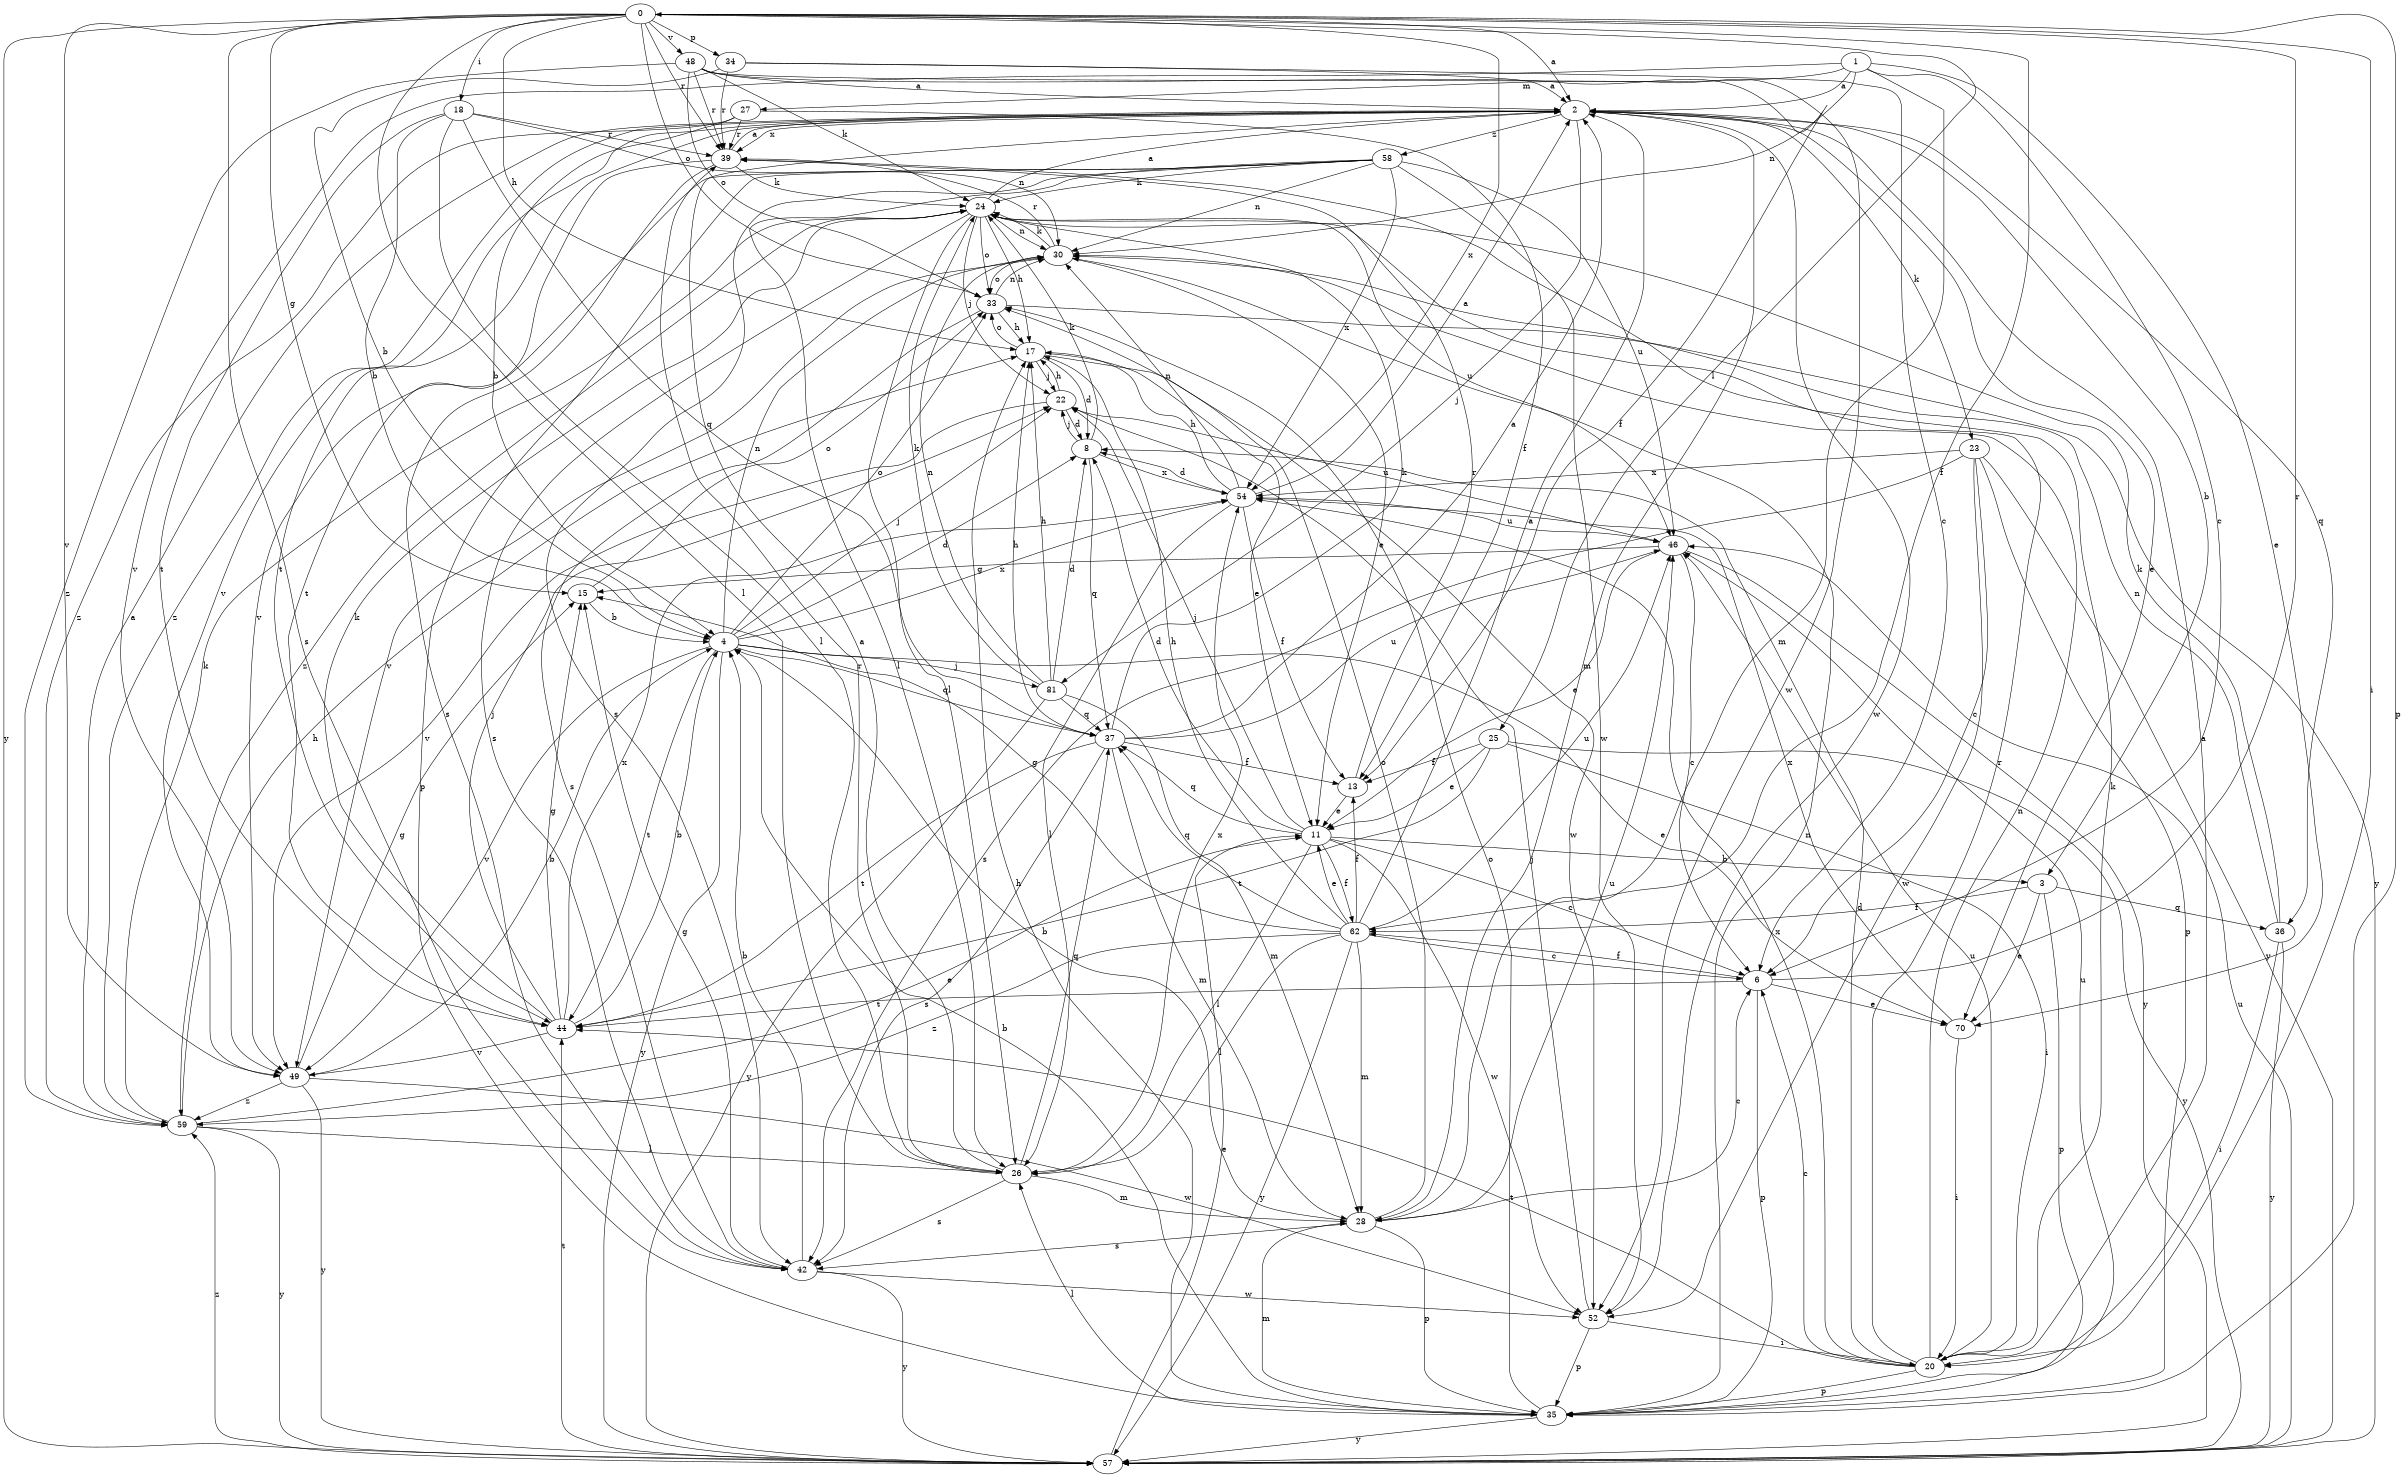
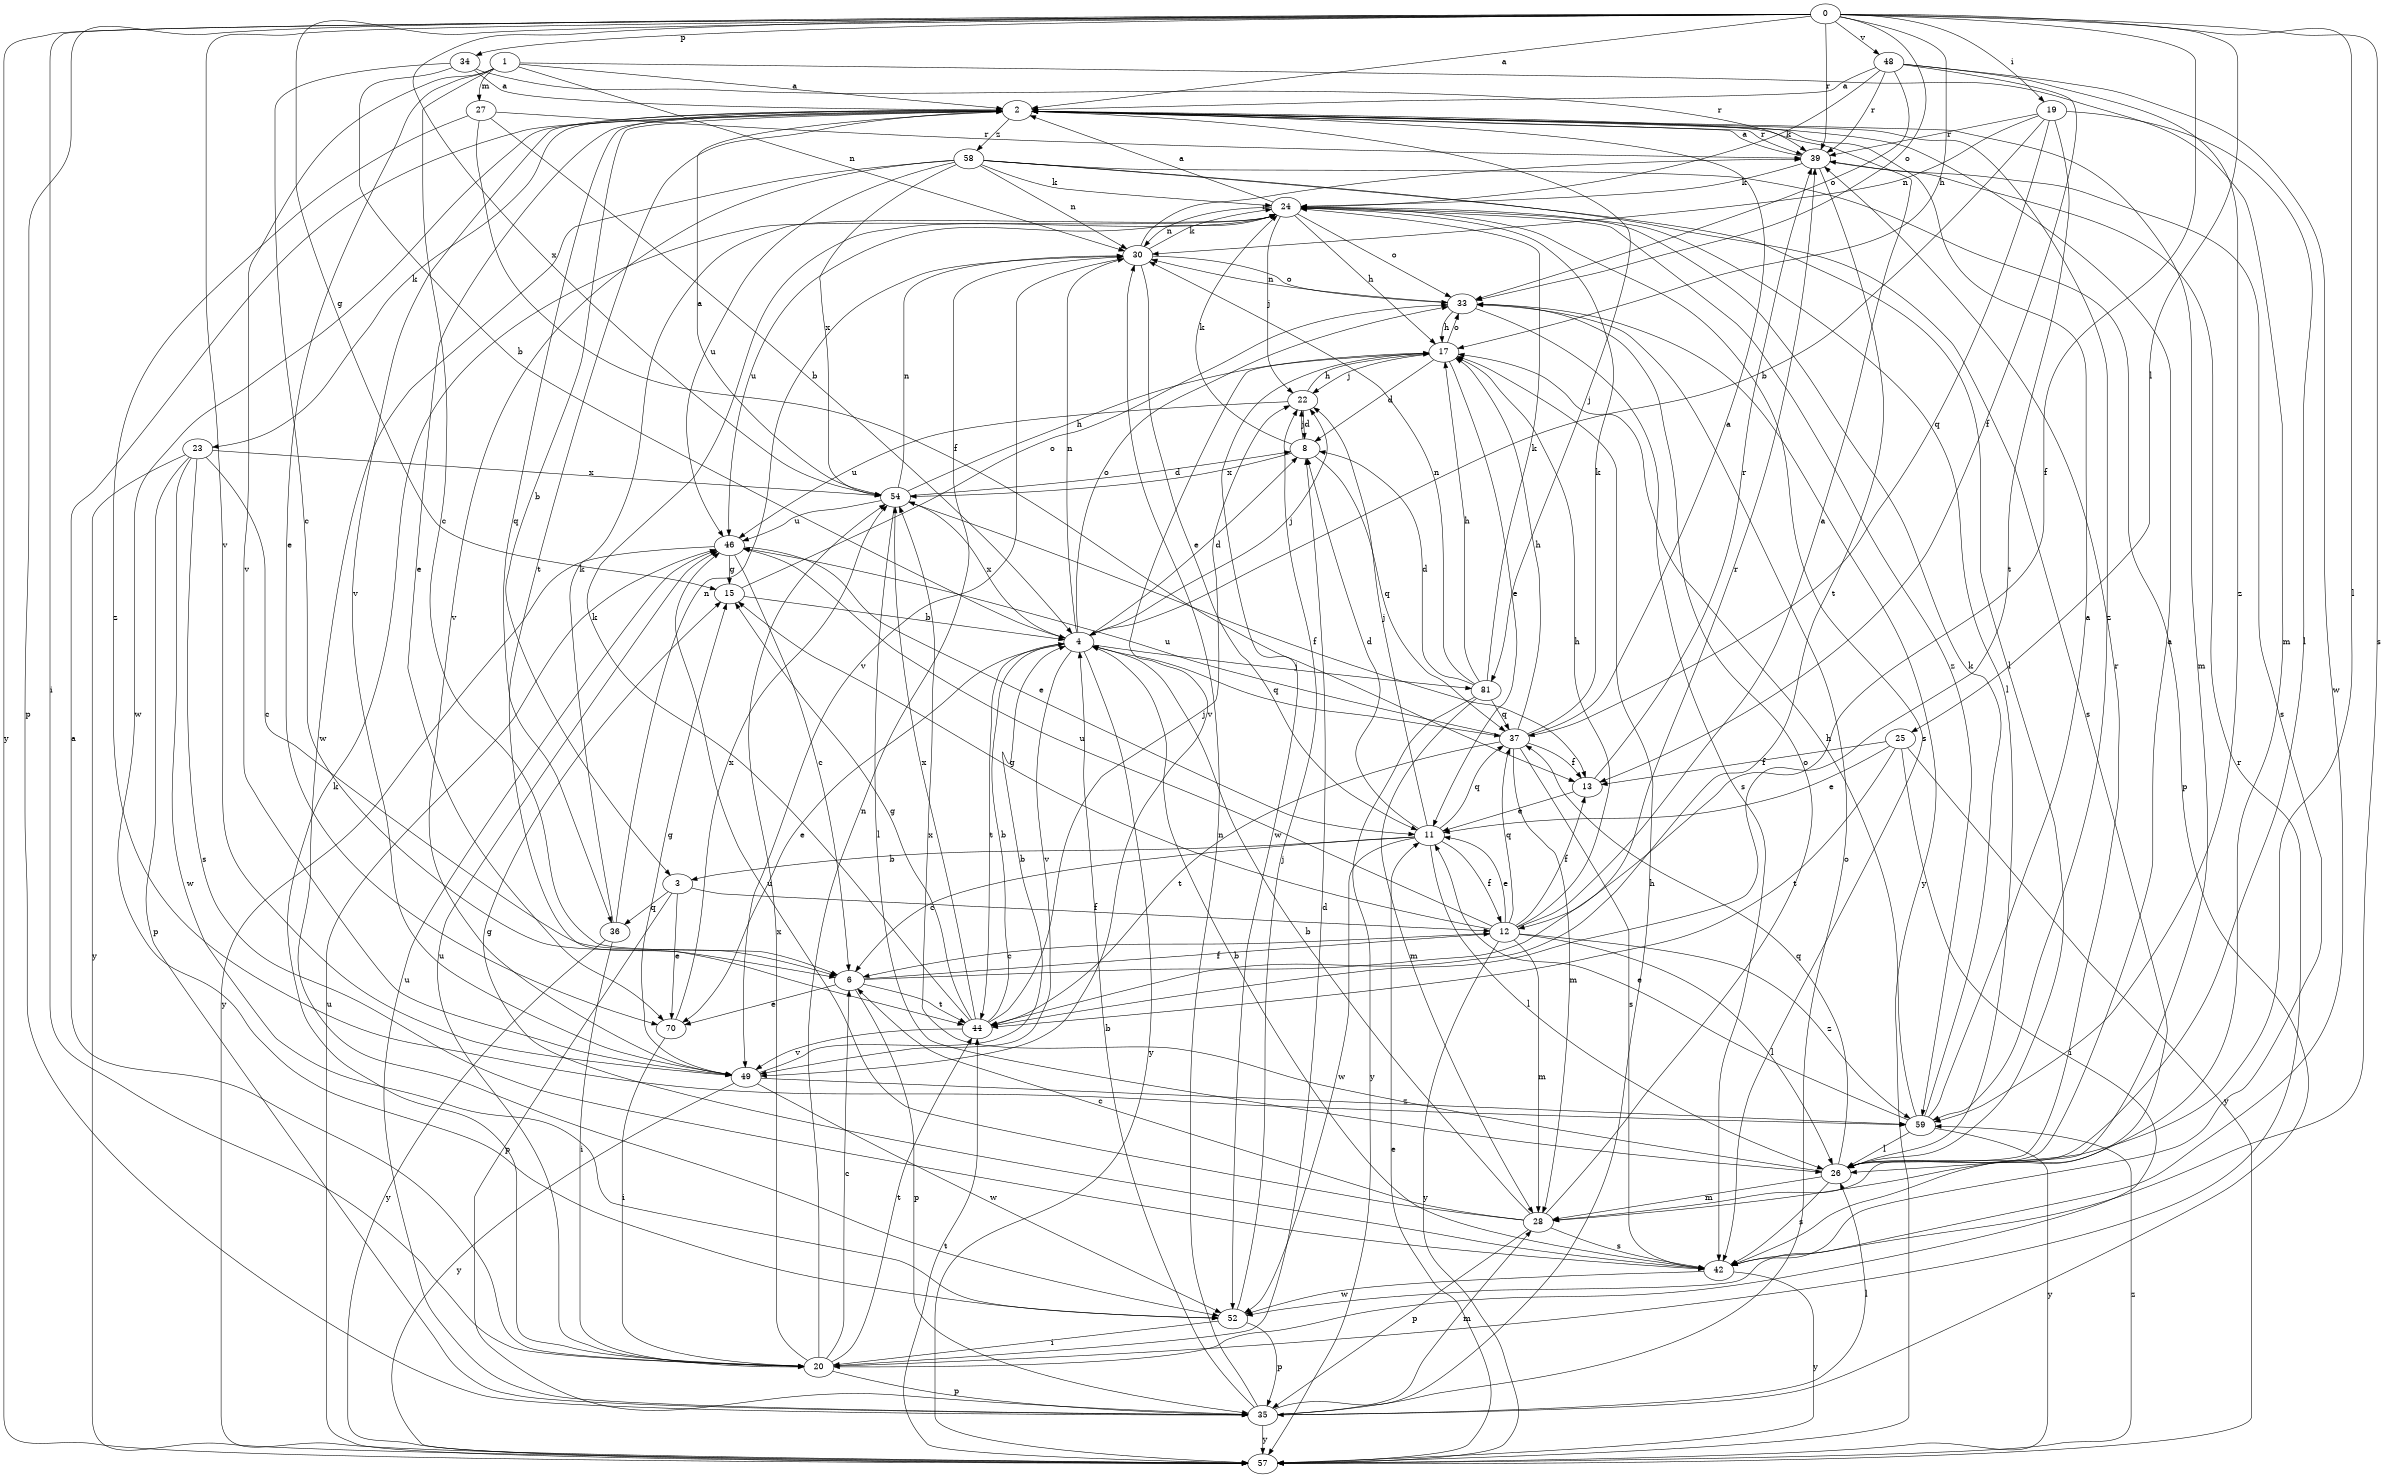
  strict digraph {
    0
    2
-   12 [label=62]
+   12
    15
    17
-   18
+   18 [label=19]
    20
    25
    26
    33
    34
    35
    39
    42
    48
    49
    54
    57
    n19 [label=70]
    28
    3
    n22 [label=81]
    23
    36
    44
    52
    58
    59
    6
    37
    11
    13
    46
    4
    8
    22
    30
    24
    1
    27
    0 -> 2 [label=a]
    0 -> 12 [label=f]
    0 -> 15 [label=g]
    0 -> 17 [label=h]
    0 -> 18 [label=i]
    0 -> 20 [label=i]
    0 -> 25 [label=l]
    0 -> 26 [label=l]
    0 -> 33 [label=o]
    0 -> 34 [label=p]
    0 -> 35 [label=p]
    0 -> 39 [label=r]
    0 -> 42 [label=s]
    0 -> 48 [label=v]
    0 -> 49 [label=v]
    0 -> 54 [label=x]
    0 -> 57 [label=y]
-   2 -> 39 [label=x]
+   2 -> 39 [label=r]
    2 -> 49 [label=v]
    2 -> n19 [label=e]
    2 -> 28 [label=m]
    2 -> 3 [label=b]
    2 -> n22 [label=j]
    2 -> 23 [label=k]
    2 -> 36 [label=q]
    2 -> 44 [label=t]
    2 -> 52 [label=w]
    2 -> 58 [label=z]
    2 -> 59 [label=z]
    12 -> 2 [label=a]
    12 -> 15 [label=g]
    12 -> 17 [label=h]
    12 -> 26 [label=l]
    12 -> 57 [label=y]
    12 -> 28 [label=m]
    12 -> 59 [label=z]
    12 -> 6 [label=c]
    12 -> 37 [label=q]
    12 -> 11 [label=e]
    12 -> 13 [label=f]
    12 -> 46 [label=u]
    15 -> 33 [label=o]
    15 -> 4 [label=b]
    17 -> 33 [label=o]
    17 -> 52 [label=w]
    17 -> 11 [label=e]
    17 -> 8 [label=d]
    17 -> 22 [label=j]
    18 -> 26 [label=l]
    18 -> 39 [label=r]
    18 -> 44 [label=t]
    18 -> 37 [label=q]
    18 -> 4 [label=b]
    18 -> 30 [label=n]
    20 -> 2 [label=a]
    20 -> 35 [label=p]
    20 -> 39 [label=r]
    20 -> 54 [label=x]
    20 -> 44 [label=t]
    20 -> 6 [label=c]
    20 -> 46 [label=u]
    20 -> 8 [label=d]
    20 -> 30 [label=n]
    20 -> 24 [label=k]
    25 -> 20 [label=i]
    25 -> 57 [label=y]
    25 -> 44 [label=t]
    25 -> 11 [label=e]
    25 -> 13 [label=f]
    26 -> 2 [label=a]
    26 -> 39 [label=r]
    26 -> 42 [label=s]
    26 -> 54 [label=x]
    26 -> 28 [label=m]
    26 -> 37 [label=q]
    33 -> 17 [label=h]
    33 -> 42 [label=s]
    33 -> 57 [label=y]
    33 -> 30 [label=n]
    34 -> 2 [label=a]
    34 -> 39 [label=r]
    34 -> 6 [label=c]
    34 -> 4 [label=b]
    35 -> 17 [label=h]
    35 -> 26 [label=l]
    35 -> 33 [label=o]
    35 -> 57 [label=y]
    35 -> 28 [label=m]
    35 -> 46 [label=u]
    35 -> 4 [label=b]
    35 -> 30 [label=n]
    39 -> 2 [label=a]
    39 -> 42 [label=s]
    39 -> 44 [label=t]
    39 -> 24 [label=k]
    42 -> 15 [label=g]
    42 -> 57 [label=y]
    42 -> 52 [label=w]
    42 -> 4 [label=b]
    48 -> 2 [label=a]
    48 -> 33 [label=o]
    48 -> 39 [label=r]
    48 -> 52 [label=w]
    48 -> 59 [label=z]
    48 -> 13 [label=f]
    48 -> 24 [label=k]
    49 -> 15 [label=g]
    49 -> 57 [label=y]
    49 -> 52 [label=w]
    49 -> 59 [label=z]
    49 -> 4 [label=b]
    54 -> 2 [label=a]
    54 -> 17 [label=h]
    54 -> 26 [label=l]
    54 -> 13 [label=f]
    54 -> 46 [label=u]
    54 -> 8 [label=d]
    54 -> 30 [label=n]
    57 -> 44 [label=t]
    57 -> 59 [label=z]
    57 -> 11 [label=e]
    57 -> 46 [label=u]
    n19 -> 20 [label=i]
    n19 -> 54 [label=x]
    28 -> 33 [label=o]
    28 -> 35 [label=p]
    28 -> 42 [label=s]
    28 -> 6 [label=c]
    28 -> 46 [label=u]
    28 -> 4 [label=b]
    3 -> 12 [label=f]
    3 -> 35 [label=p]
    3 -> n19 [label=e]
    3 -> 36 [label=q]
    n22 -> 17 [label=h]
    n22 -> 57 [label=y]
    n22 -> 28 [label=m]
    n22 -> 37 [label=q]
    n22 -> 8 [label=d]
    n22 -> 30 [label=n]
    n22 -> 24 [label=k]
    23 -> 35 [label=p]
    23 -> 42 [label=s]
    23 -> 54 [label=x]
    23 -> 57 [label=y]
    23 -> 52 [label=w]
    23 -> 6 [label=c]
    36 -> 20 [label=i]
    36 -> 57 [label=y]
    36 -> 30 [label=n]
    36 -> 24 [label=k]
    44 -> 15 [label=g]
    44 -> 49 [label=v]
    44 -> 54 [label=x]
    44 -> 4 [label=b]
    44 -> 22 [label=j]
    44 -> 24 [label=k]
    52 -> 20 [label=i]
    52 -> 35 [label=p]
    52 -> 22 [label=j]
    58 -> 26 [label=l]
    58 -> 35 [label=p]
    58 -> 42 [label=s]
    58 -> 49 [label=v]
    58 -> 54 [label=x]
    58 -> 52 [label=w]
    58 -> 46 [label=u]
    58 -> 30 [label=n]
    58 -> 24 [label=k]
    59 -> 2 [label=a]
    59 -> 17 [label=h]
    59 -> 26 [label=l]
    59 -> 57 [label=y]
    59 -> 11 [label=e]
    59 -> 24 [label=k]
    6 -> 12 [label=f]
    6 -> 35 [label=p]
-   6 -> 0 [label=r]
+   6 -> 39 [label=r]
    6 -> n19 [label=e]
    6 -> 44 [label=t]
    37 -> 2 [label=a]
    37 -> 17 [label=h]
    37 -> 42 [label=s]
    37 -> 28 [label=m]
    37 -> 44 [label=t]
    37 -> 13 [label=f]
    37 -> 46 [label=u]
    37 -> 24 [label=k]
    11 -> 12 [label=f]
    11 -> 26 [label=l]
    11 -> 3 [label=b]
    11 -> 52 [label=w]
    11 -> 6 [label=c]
    11 -> 37 [label=q]
    11 -> 8 [label=d]
    11 -> 22 [label=j]
    13 -> 39 [label=r]
    13 -> 11 [label=e]
    46 -> 15 [label=g]
    46 -> 57 [label=y]
    46 -> 6 [label=c]
    46 -> 11 [label=e]
    4 -> 33 [label=o]
    4 -> 49 [label=v]
    4 -> 54 [label=x]
    4 -> 57 [label=y]
    4 -> n19 [label=e]
    4 -> n22 [label=j]
    4 -> 44 [label=t]
    4 -> 37 [label=q]
    4 -> 8 [label=d]
    4 -> 22 [label=j]
    4 -> 30 [label=n]
    8 -> 54 [label=x]
    8 -> 37 [label=q]
    8 -> 22 [label=j]
    8 -> 24 [label=k]
    22 -> 17 [label=h]
-   22 -> 49 [label=v]
+   17 -> 49 [label=v]
    22 -> 46 [label=u]
    22 -> 8 [label=d]
    30 -> 33 [label=o]
    30 -> 39 [label=r]
    30 -> 49 [label=v]
    30 -> 11 [label=e]
    30 -> 24 [label=k]
    24 -> 2 [label=a]
    24 -> 17 [label=h]
    24 -> 26 [label=l]
    24 -> 33 [label=o]
    24 -> 42 [label=s]
    24 -> 59 [label=z]
    24 -> 46 [label=u]
    24 -> 22 [label=j]
    24 -> 30 [label=n]
    1 -> 2 [label=a]
    1 -> 49 [label=v]
    1 -> n19 [label=e]
    1 -> 28 [label=m]
    1 -> 6 [label=c]
    1 -> 30 [label=n]
    1 -> 27 [label=m]
    27 -> 39 [label=r]
    27 -> 59 [label=z]
    27 -> 13 [label=f]
    27 -> 4 [label=b]
  }
